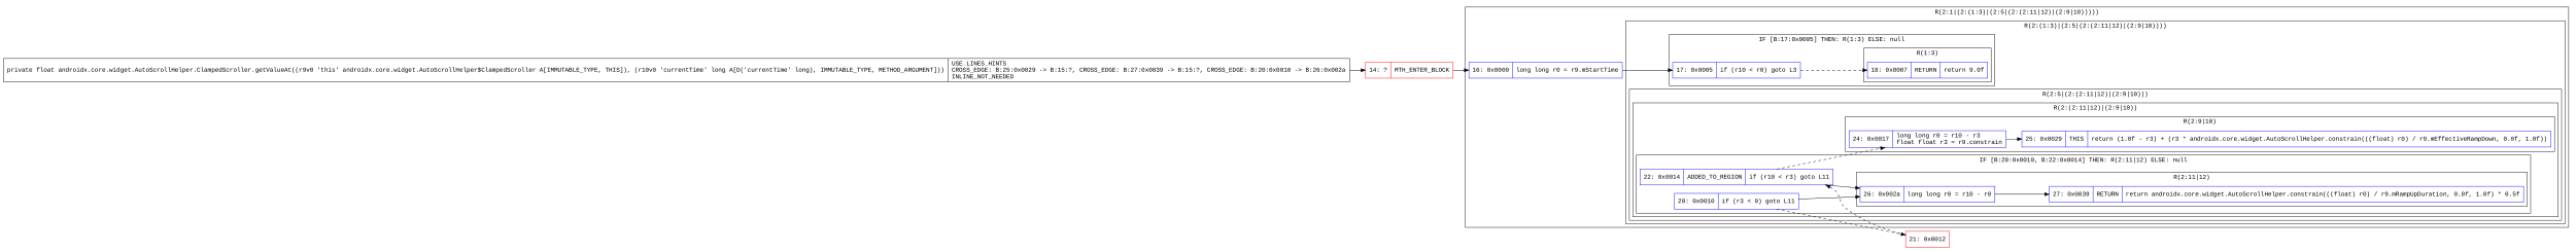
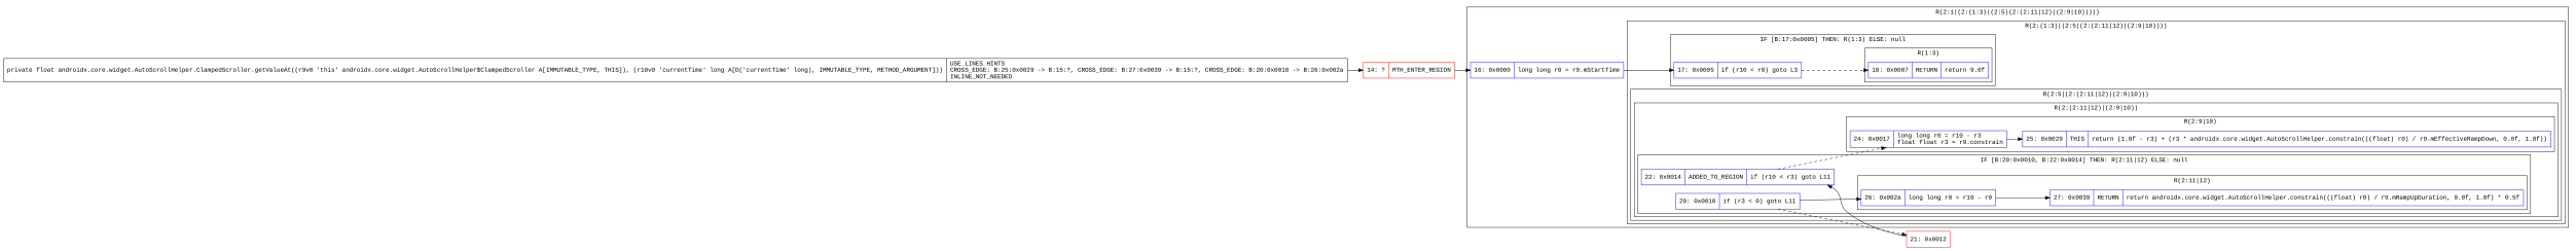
  digraph {
    fontname="Liberation Mono"
    rankdir=LR
    node [color=blue fontname="Liberation Mono" shape=record]
    edge [fontname="Liberation Mono"]
    n1 [label="{18\:\ 0x0007|RETURN\l|return 9.0f\l}"]
    n2 [label="{17\:\ 0x0005|if (r10 \< r0) goto L3\l}"]
    n3 [label="{26\:\ 0x002a|long long r0 = r10 \- r0\l}"]
    n4 [label="{27\:\ 0x0039|RETURN\l|return androidx.core.widget.AutoScrollHelper.constrain(((float) r0) \/ r9.mRampUpDuration, 0.0f, 1.0f) * 0.5f\l}"]
    n5 [label="{20\:\ 0x0010|if (r3 \< 0) goto L11\l}"]
    n6 [label="{22\:\ 0x0014|ADDED_TO_REGION\l|if (r10 \< r3) goto L11\l}"]
    n7 [label="{24\:\ 0x0017|long long r0 = r10 \- r3\lfloat float r3 = r9.constrain\l}"]
    n8 [label="{25\:\ 0x0029|THIS\l|return (1.0f \- r3) + (r3 * androidx.core.widget.AutoScrollHelper.constrain(((float) r0) \/ r9.mEffectiveRampDown, 0.0f, 1.0f))\l}"]
    n9 [label="{16\:\ 0x0000|long long r0 = r9.mStartTime\l}"]
    n10 [color=red label="{21\:\ 0x0012}"]
-   n11 [color=red label="{14\:\ ?|MTH_ENTER_BLOCK\l}"]
+   n11 [color=red label="{14\:\ ?|MTH_ENTER_REGION\l}"]
    n12 [label="{private float androidx.core.widget.AutoScrollHelper.ClampedScroller.getValueAt((r9v0 'this' androidx.core.widget.AutoScrollHelper$ClampedScroller A[IMMUTABLE_TYPE, THIS]), (r10v0 'currentTime' long A[D('currentTime' long), IMMUTABLE_TYPE, METHOD_ARGUMENT]))  | USE_LINES_HINTS\lCROSS_EDGE: B:25:0x0029 \-\> B:15:?, CROSS_EDGE: B:27:0x0039 \-\> B:15:?, CROSS_EDGE: B:20:0x0010 \-\> B:26:0x002a\lINLINE_NOT_NEEDED\l}" color=""]
    subgraph cluster_1 {
      label="R(2:1|(2:(1:3)|(2:5|(2:(2:11|12)|(2:9|10)))))"
      n9
      subgraph cluster_2 {
        label="R(2:(1:3)|(2:5|(2:(2:11|12)|(2:9|10))))"
        subgraph cluster_3 {
          label="IF [B:17:0x0005] THEN: R(1:3) ELSE: null"
          n2
          subgraph cluster_4 {
            label="R(1:3)"
            n1
          }
        }
        subgraph cluster_5 {
          label="R(2:5|(2:(2:11|12)|(2:9|10)))"
          subgraph cluster_6 {
            label="R(2:(2:11|12)|(2:9|10))"
            subgraph cluster_7 {
              label="IF [B:20:0x0010, B:22:0x0014] THEN: R(2:11|12) ELSE: null"
              n5
              n6
              subgraph cluster_8 {
                label="R(2:11|12)"
                n3
                n4
              }
            }
            subgraph cluster_9 {
              label="R(2:9|10)"
              n7
              n8
            }
          }
        }
      }
    }
    n2 -> n1 [style=dashed]
    n3 -> n4
    n5 -> n3
    n5 -> n10 [style=dashed]
-   n6 -> n3
    n6 -> n7 [style=dashed]
    n7 -> n8
    n9 -> n2
-   n10 -> n6 [style=dashed]
+   n10 -> n6
    n11 -> n9
    n12 -> n11
  }
